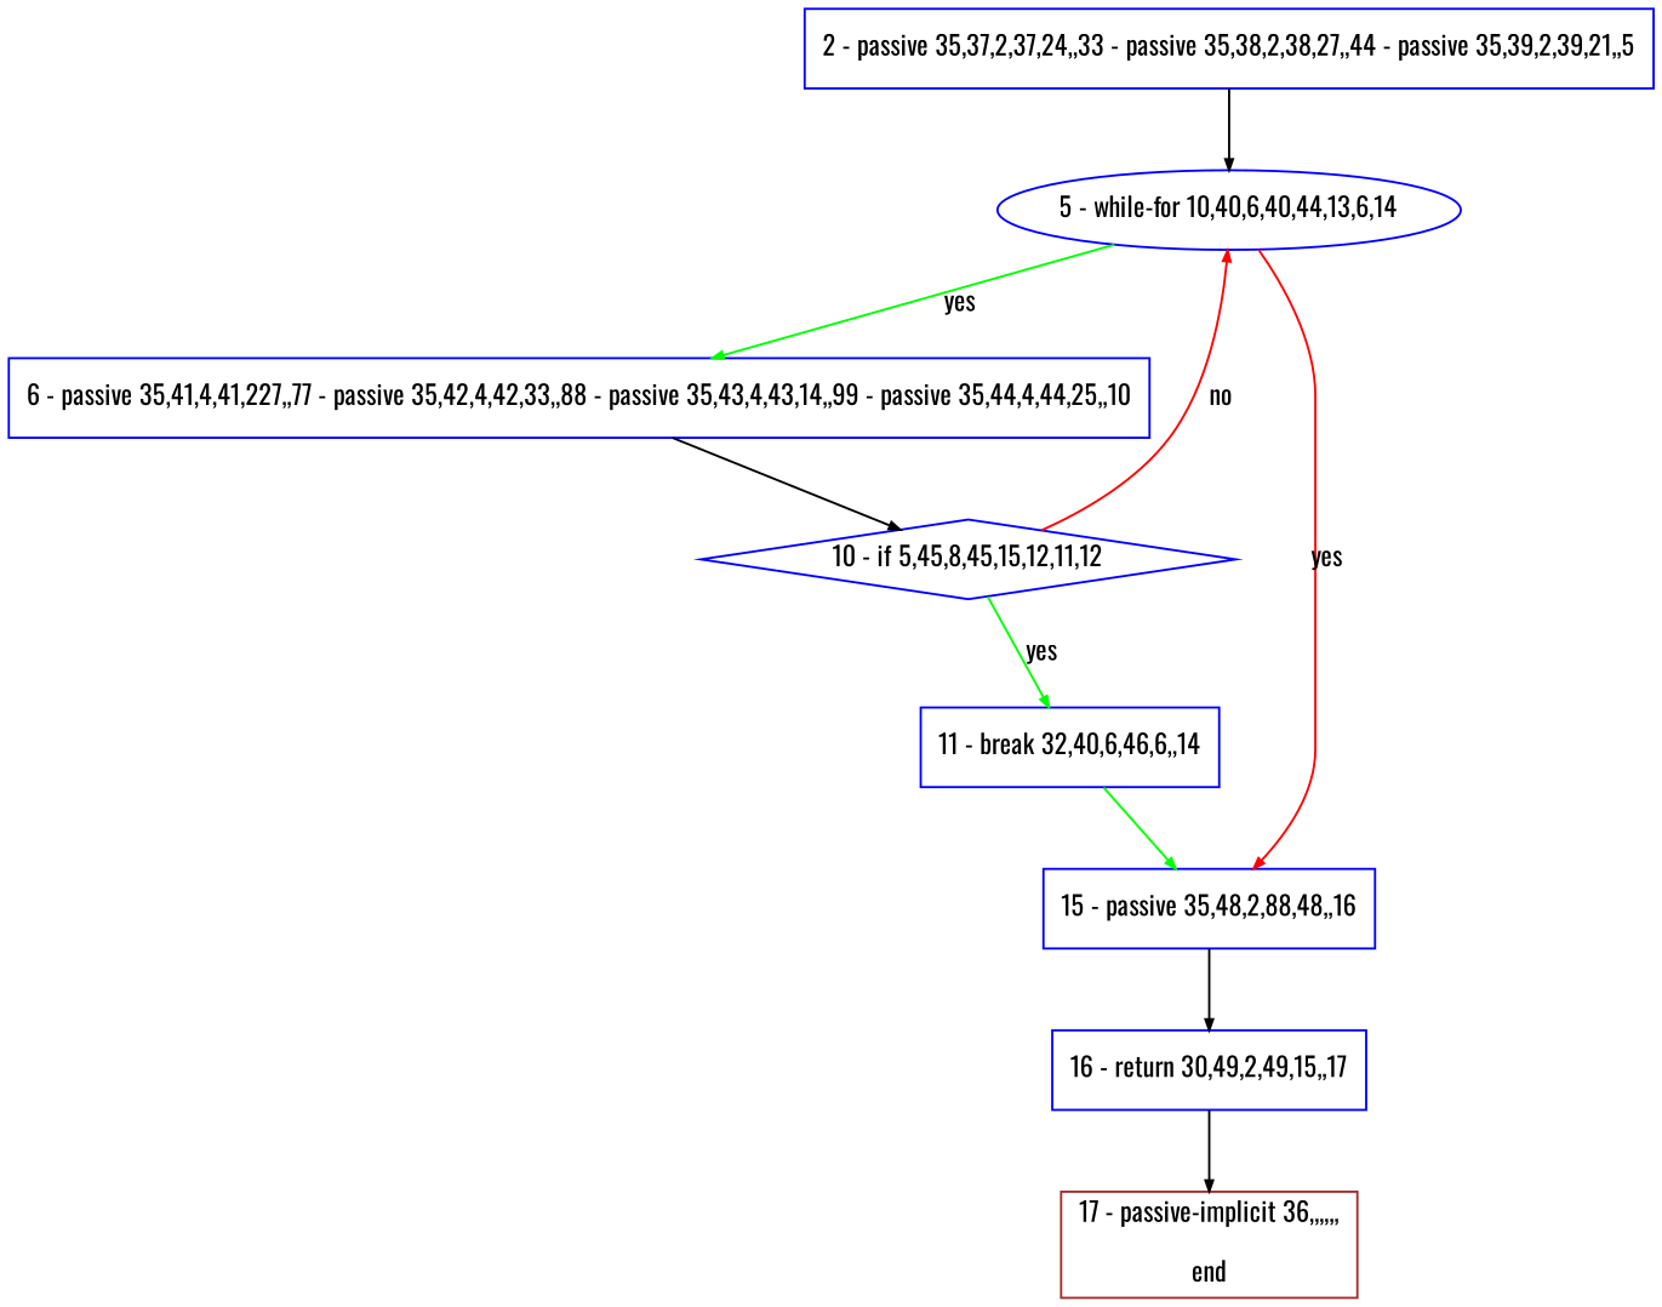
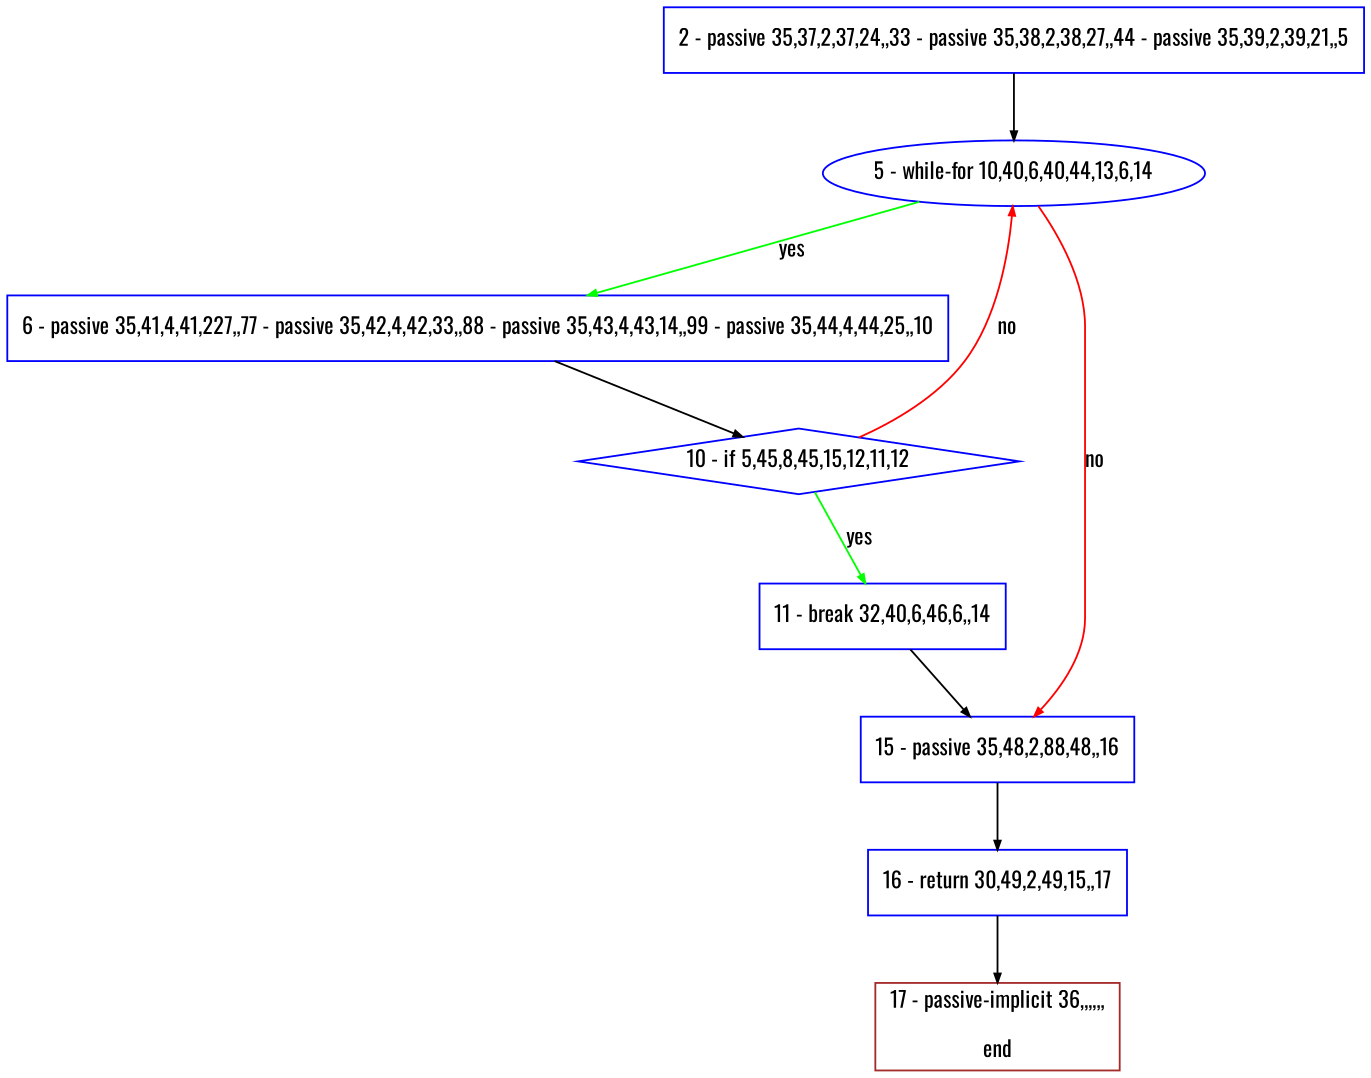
  digraph {
    bgcolor=white
    compound=true
    fillcolor="#FFFFCC"
    fontname=Oswald
    fontsize=12
    pack=true
    packmode=clust
    style="rounded,filled"
    node [color="#0000ff" compound=true fillcolor="#ffffff" fixedsize=false fontname=Oswald fontsize=12 node_initialized=no shape=box style=filled]
    edge [arrowhead=normal arrowsize=0.5 arrowtail=none color="#000000" compound=true dir=forward fontcolor=black fontname=Oswald fontsize=12]
    n1 [label="2 - passive 35,37,2,37,24,,33 - passive 35,38,2,38,27,,44 - passive 35,39,2,39,21,,5"]
    n2 [label="5 - while-for 10,40,6,40,44,13,6,14" shape=oval]
    n3 [label="6 - passive 35,41,4,41,227,,77 - passive 35,42,4,42,33,,88 - passive 35,43,4,43,14,,99 - passive 35,44,4,44,25,,10"]
    n4 [label="15 - passive 35,48,2,88,48,,16"]
    n5 [label="10 - if 5,45,8,45,15,12,11,12" shape=diamond]
    n6 [label="16 - return 30,49,2,49,15,,17"]
    n7 [label="11 - break 32,40,6,46,6,,14"]
    n8 [color="#a52a2a" label="17 - passive-implicit 36,,,,,,\n\nend"]
    n1 -> n2
    n2 -> n3 [color="#00ff00" label=yes]
-   n2 -> n4 [color="#ff0000" label=yes]
+   n2 -> n4 [color="#ff0000" label=no]
    n3 -> n5
    n4 -> n6
    n5 -> n2 [color="#ff0000" label=no]
    n5 -> n7 [color="#00ff00" label=yes]
    n6 -> n8
-   n7 -> n4 [color="#00ff00"]
+   n7 -> n4
  }
